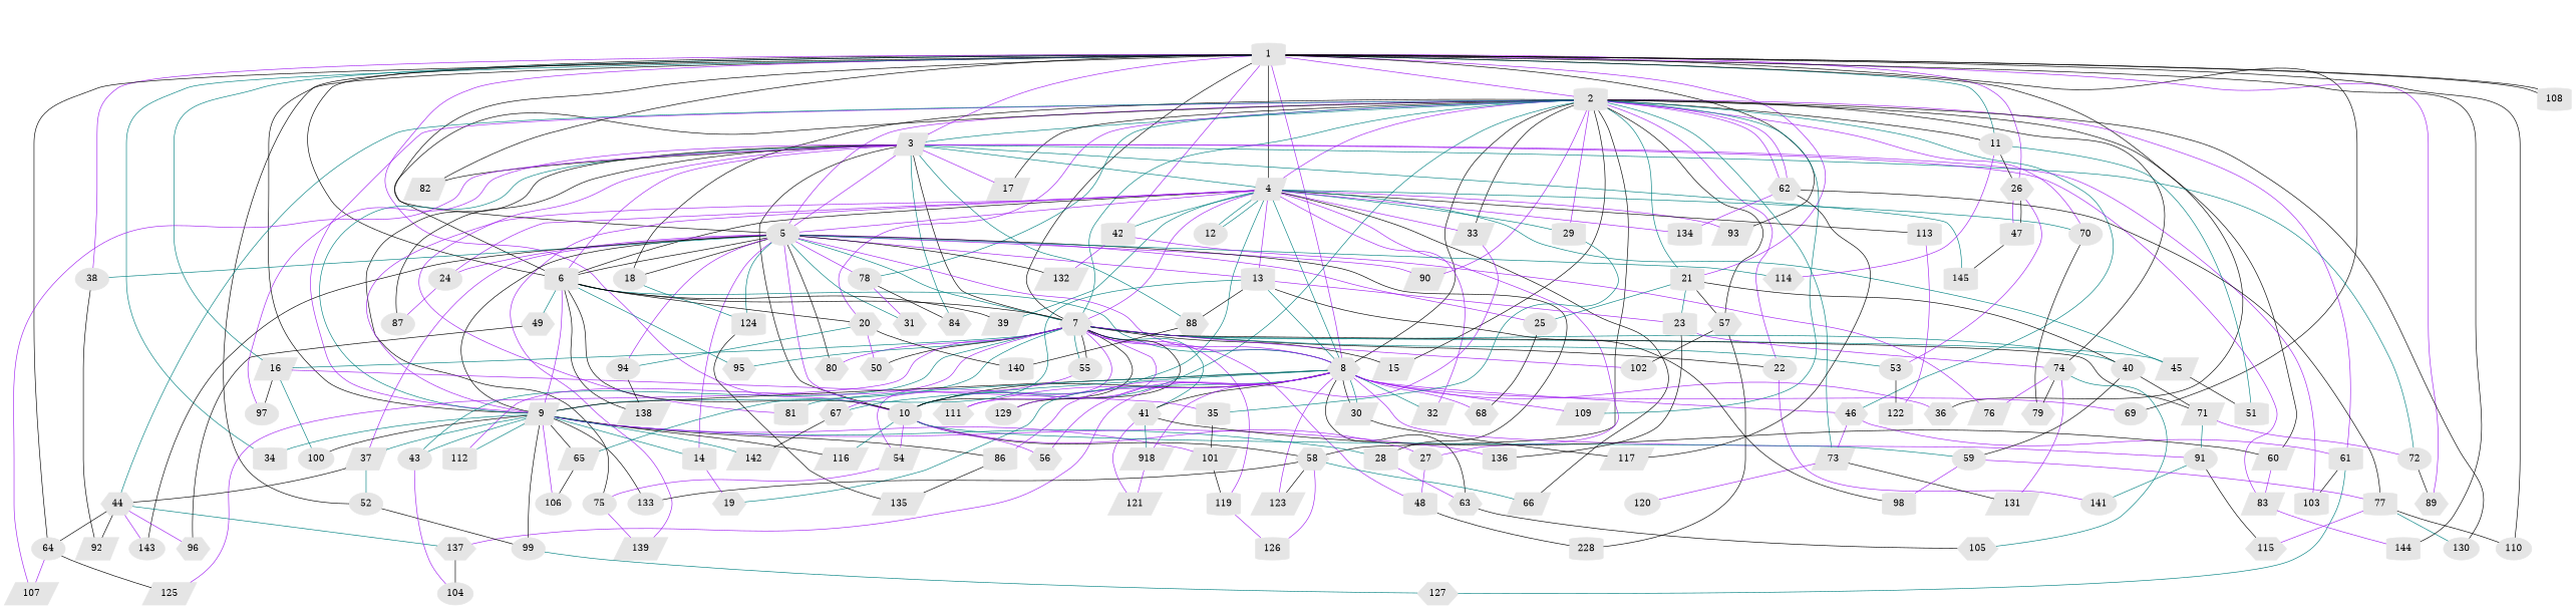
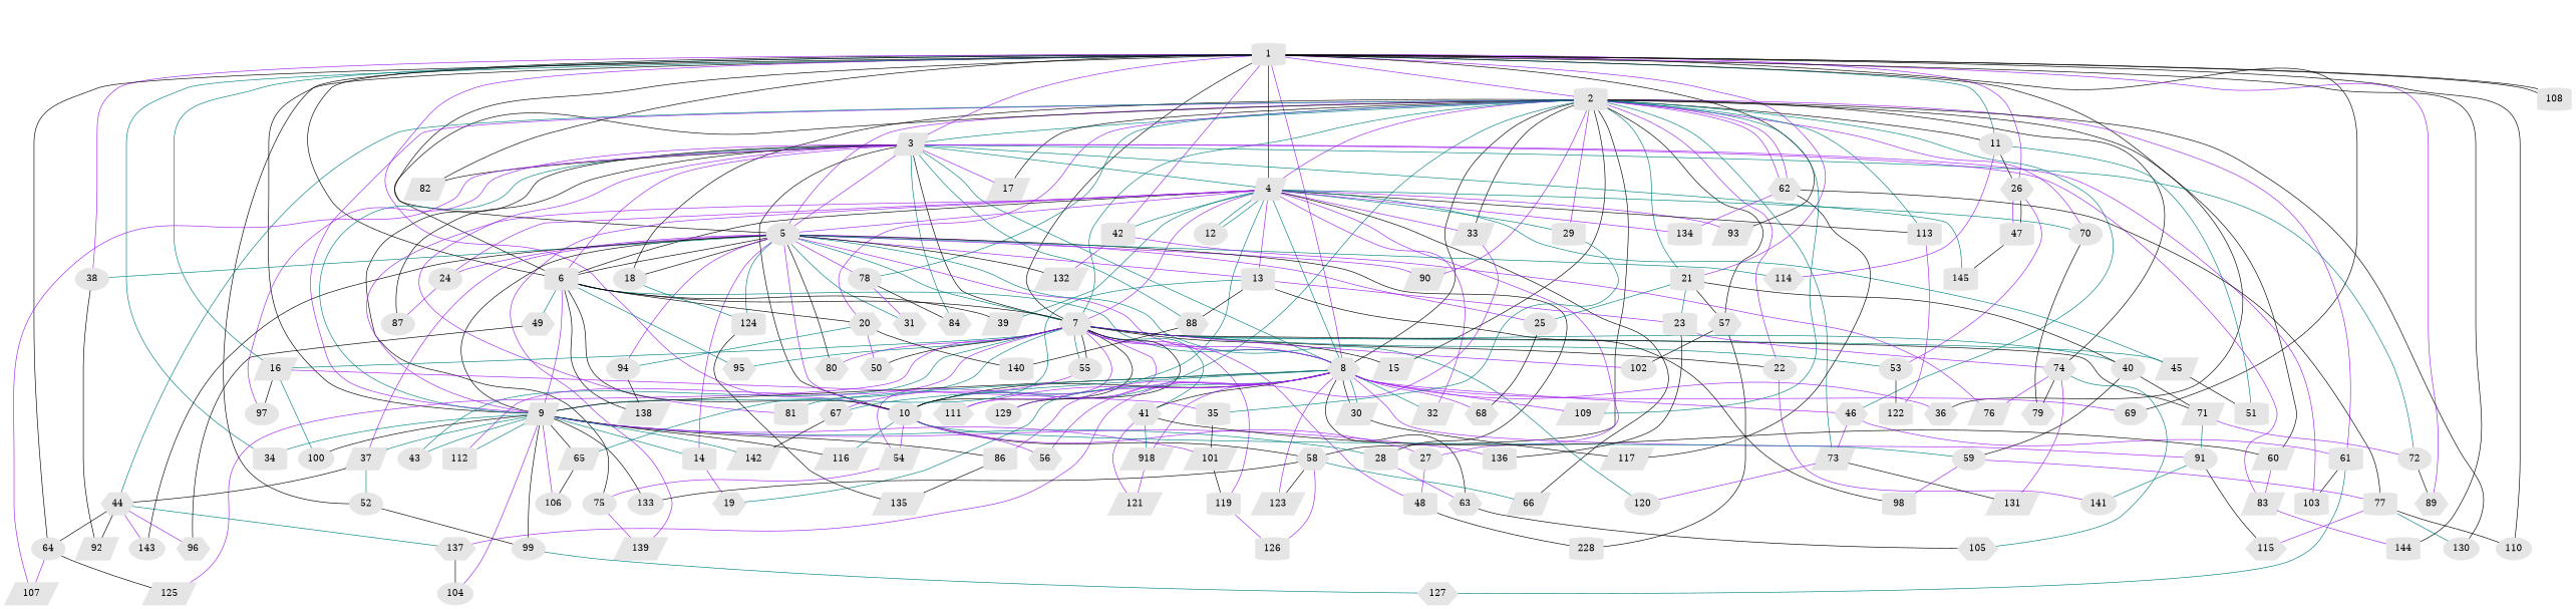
  graph {
    node [color=gray90 shape=parallelogram style=filled]
    edge [color=purple]
    1 [shape=cylinder]
    2 [shape=cylinder]
    3
    4
    5 [shape=ellipse]
    6 [shape=cylinder]
    7 [shape=hexagon]
    8 [shape=hexagon]
    9
    10 [shape=ellipse]
    11 [shape=ellipse]
    16
    21 [shape=cylinder]
    26 [shape=hexagon]
    34 [shape=cylinder]
    36 [shape=hexagon]
    38 [shape=ellipse]
    42 [shape=cylinder]
    52 [shape=ellipse]
    64 [shape=ellipse]
    69 [shape=ellipse]
    82
    89 [shape=hexagon]
    93
    108 [shape=cylinder]
    110 [shape=ellipse]
    144 [shape=cylinder]
    15
    17
    18 [shape=ellipse]
    20 [shape=hexagon]
    22 [shape=ellipse]
    29 [shape=cylinder]
    33
    44 [shape=hexagon]
    46 [shape=hexagon]
    57 [shape=hexagon]
    58 [shape=hexagon]
    60
    61 [shape=cylinder]
    62 [shape=hexagon]
    70 [shape=ellipse]
    73
    74 [shape=hexagon]
    78 [shape=ellipse]
    90
    109
    113 [shape=cylinder]
    130 [shape=ellipse]
    72 [shape=ellipse]
    75 [shape=ellipse]
    81 [shape=cylinder]
    83
    84 [shape=hexagon]
    87 [shape=ellipse]
    88 [shape=hexagon]
    97 [shape=ellipse]
    103 [shape=cylinder]
    107
    145 [shape=cylinder]
    12 [shape=ellipse]
    13 [shape=cylinder]
    24 [shape=ellipse]
    27 [shape=ellipse]
    32
    39
    45
    66
    134 [shape=cylinder]
    139
    31 [shape=hexagon]
    14 [shape=cylinder]
    25 [shape=ellipse]
    28 [shape=cylinder]
    37
    80 [shape=hexagon]
    94 [shape=ellipse]
    114 [shape=hexagon]
    120 [shape=ellipse]
    124 [shape=cylinder]
    132
    143 [shape=ellipse]
    49 [shape=hexagon]
    95 [shape=hexagon]
    138
    40 [shape=ellipse]
    41 [shape=hexagon]
    43 [shape=ellipse]
    48 [shape=cylinder]
    50 [shape=hexagon]
    53 [shape=ellipse]
    54
    55 [shape=ellipse]
    71
    102 [shape=ellipse]
    111 [shape=hexagon]
    112 [shape=cylinder]
    119 [shape=cylinder]
    125
    129 [shape=ellipse]
    19 [shape=hexagon]
    30
    56 [shape=hexagon]
    63 [shape=hexagon]
    67 [shape=hexagon]
    68 [shape=hexagon]
    86 [shape=cylinder]
    91 [shape=ellipse]
    123
    137 [shape=hexagon]
    65
    99 [shape=ellipse]
    100 [shape=ellipse]
    101
    106 [shape=ellipse]
    116
    133 [shape=ellipse]
    136 [shape=cylinder]
    142
    59 [shape=ellipse]
    51 [shape=cylinder]
    35 [shape=cylinder]
    23 [shape=cylinder]
    47 [shape=cylinder]
    92
    76
    140 [shape=cylinder]
    141 [shape=ellipse]
    n129 [label=918]
    96 [shape=hexagon]
    n131 [label=228 shape=cylinder]
    126 [shape=cylinder]
    127 [shape=hexagon]
    117
    77 [shape=cylinder]
    79 [shape=hexagon]
    131
    105 [shape=hexagon]
    122 [shape=cylinder]
    98 [shape=cylinder]
    135
    121
    104 [shape=ellipse]
    115 [shape=hexagon]
    1 -- 2
    1 -- 3
    1 -- 4 [color=black]
    1 -- 5 [color=black]
    1 -- 6 [color=black]
    1 -- 7 [color=black]
    1 -- 8
    1 -- 9 [color=black]
    1 -- 10
    1 -- 11 [color=teal]
    1 -- 16 [color=teal]
    1 -- 21
    1 -- 26
    1 -- 34 [color=teal]
    1 -- 36 [color=black]
    1 -- 38
    1 -- 42
    1 -- 52 [color=black]
    1 -- 64 [color=black]
    1 -- 69 [color=black]
    1 -- 82 [color=black]
    1 -- 89
    1 -- 93 [color=black]
    1 -- 108 [color=black]
    1 -- 108 [color=black]
    1 -- 110 [color=black]
    1 -- 144 [color=black]
    2 -- 3 [color=teal]
    2 -- 4
    2 -- 5
    2 -- 6 [color=black]
    2 -- 7 [color=teal]
    2 -- 8 [color=black]
    2 -- 9
    2 -- 10 [color=teal]
    2 -- 11 [color=black]
    2 -- 21 [color=teal]
    2 -- 15 [color=black]
    2 -- 17 [color=black]
    2 -- 18 [color=black]
    2 -- 20
    2 -- 22
    2 -- 29
    2 -- 33 [color=black]
    2 -- 44 [color=teal]
    2 -- 46 [color=teal]
    2 -- 57 [color=black]
    2 -- 58 [color=black]
    2 -- 60 [color=black]
    2 -- 61
    2 -- 62
    2 -- 62
    2 -- 70
    2 -- 73 [color=teal]
    2 -- 74 [color=black]
    2 -- 78 [color=teal]
    2 -- 90
    2 -- 109 [color=teal]
+   2 -- 113 [color=teal]
    2 -- 130 [color=black]
    3 -- 4 [color=teal]
    3 -- 5
    3 -- 6
    3 -- 7 [color=black]
-   13 -- 8 [color=teal]
+   3 -- 8 [color=teal]
    3 -- 9 [color=teal]
    3 -- 10 [color=black]
    3 -- 82 [color=black]
    3 -- 17
    3 -- 72 [color=teal]
    3 -- 75 [color=black]
    3 -- 81
    3 -- 83
    3 -- 84 [color=teal]
    3 -- 87 [color=black]
    3 -- 88 [color=teal]
    3 -- 97
    3 -- 103
    3 -- 107
    3 -- 145 [color=teal]
    4 -- 5
    4 -- 6 [color=black]
    4 -- 7
    4 -- 8 [color=teal]
    4 -- 9
    4 -- 10 [color=teal]
    4 -- 42 [color=teal]
    4 -- 93
    4 -- 29 [color=teal]
    4 -- 33
    4 -- 70 [color=teal]
    4 -- 113 [color=black]
    4 -- 12 [color=teal]
    4 -- 12 [color=teal]
    4 -- 13
    4 -- 24
    4 -- 27
    4 -- 32
    4 -- 39 [color=teal]
    4 -- 45 [color=teal]
    4 -- 66 [color=black]
    4 -- 134
    4 -- 139
    5 -- 6 [color=black]
    5 -- 7 [color=teal]
    5 -- 8
    5 -- 9 [color=black]
    5 -- 10
    5 -- 38 [color=teal]
    5 -- 18 [color=black]
    5 -- 78
    5 -- 90
    5 -- 13
    5 -- 24
    5 -- 31 [color=teal]
    5 -- 14
    5 -- 25
    5 -- 28 [color=black]
    5 -- 37
    5 -- 80 [color=black]
    5 -- 94
    5 -- 114 [color=teal]
+   5 -- 120 [color=teal]
    5 -- 124 [color=teal]
    5 -- 132 [color=black]
    5 -- 143 [color=black]
    6 -- 7 [color=black]
    6 -- 8 [color=teal]
    6 -- 9
    6 -- 10 [color=black]
    6 -- 20 [color=black]
    6 -- 39 [color=black]
    6 -- 49 [color=teal]
    6 -- 95 [color=teal]
    6 -- 138 [color=black]
    7 -- 8
    7 -- 9 [color=teal]
    7 -- 10 [color=black]
    7 -- 16 [color=teal]
    7 -- 15 [color=black]
    7 -- 22 [color=black]
    7 -- 45 [color=teal]
    7 -- 80
    7 -- 95 [color=teal]
    7 -- 40 [color=teal]
    7 -- 41 [color=teal]
    7 -- 43 [color=teal]
    7 -- 48
    7 -- 50 [color=black]
    7 -- 53 [color=teal]
    7 -- 54
    7 -- 55 [color=teal]
    7 -- 55 [color=black]
    7 -- 71 [color=black]
    7 -- 102
    7 -- 111
    7 -- 112
    7 -- 119
    7 -- 125
    7 -- 129 [color=black]
    8 -- 9 [color=black]
    8 -- 10 [color=black]
    8 -- 36
    8 -- 69
    8 -- 46
    8 -- 109
    8 -- 81 [color=teal]
    8 -- 32 [color=teal]
    8 -- 41 [color=black]
    8 -- 111
    8 -- 129
    8 -- 19 [color=teal]
    8 -- 30 [color=black]
    8 -- 30 [color=teal]
    8 -- 56
    8 -- 63 [color=black]
    8 -- 67 [color=teal]
    8 -- 68
    8 -- 86
    8 -- 91
    8 -- 123
    8 -- 137
    9 -- 34 [color=teal]
    9 -- 14 [color=teal]
    9 -- 28 [color=teal]
    9 -- 37 [color=teal]
    9 -- 43 [color=teal]
    9 -- 112 [color=teal]
    9 -- 86 [color=black]
    9 -- 65 [color=black]
    9 -- 99 [color=black]
    9 -- 100 [color=black]
    9 -- 101
    9 -- 106
    9 -- 116 [color=black]
    9 -- 133 [color=black]
    9 -- 136
    9 -- 142 [color=teal]
    10 -- 58 [color=black]
    10 -- 27
    10 -- 54
    10 -- 56
    10 -- 116 [color=teal]
    10 -- 59 [color=teal]
    11 -- 26 [color=black]
    11 -- 114
    11 -- 51 [color=teal]
    16 -- 97 [color=black]
    16 -- 100 [color=teal]
    16 -- 35
    21 -- 57 [color=black]
    21 -- 25 [color=teal]
    21 -- 40 [color=black]
    21 -- 23 [color=teal]
    26 -- 53
    26 -- 47
    26 -- 47 [color=black]
    38 -- 92 [color=black]
    42 -- 132
    42 -- 76
    52 -- 99 [color=black]
    64 -- 107
    64 -- 125 [color=black]
    18 -- 124 [color=teal]
    20 -- 94 [color=teal]
    20 -- 50
    20 -- 140 [color=black]
    22 -- 141
    29 -- 35 [color=teal]
    33 -- n129
    44 -- 64 [color=black]
    44 -- 143
    44 -- 137 [color=teal]
    44 -- 92 [color=black]
    44 -- 96
    46 -- 61
    46 -- 73
    57 -- 102 [color=black]
    57 -- n131 [color=black]
    58 -- 66 [color=teal]
    58 -- 123 [color=black]
    58 -- 133 [color=black]
    58 -- 126
    60 -- 83
    61 -- 103 [color=black]
    61 -- 127 [color=teal]
    62 -- 134
    62 -- 117 [color=black]
    62 -- 77 [color=black]
    70 -- 79 [color=black]
    73 -- 120
    73 -- 131 [color=black]
    74 -- 76
    74 -- 79 [color=black]
    74 -- 131
    74 -- 105 [color=teal]
    78 -- 84 [color=black]
    78 -- 31
    113 -- 122
    72 -- 89 [color=black]
    75 -- 139
    83 -- 144
    88 -- 140 [color=black]
    13 -- 88 [color=black]
    13 -- 65 [color=teal]
    13 -- 23
    13 -- 98 [color=black]
    24 -- 87
    27 -- 48
    45 -- 51 [color=black]
    14 -- 19
    25 -- 68 [color=black]
    28 -- 63
    37 -- 52 [color=teal]
    37 -- 44 [color=black]
    94 -- 138 [color=black]
    124 -- 135 [color=black]
    49 -- 96 [color=black]
    40 -- 71 [color=black]
    40 -- 59 [color=black]
    41 -- 60 [color=black]
    41 -- n129 [color=teal]
    41 -- 121
-   43 -- 104
+   9 -- 104
    48 -- n131 [color=black]
    53 -- 122 [color=black]
    54 -- 75
    55 -- 67
    71 -- 72
    71 -- 91 [color=teal]
    119 -- 126
    30 -- 117 [color=black]
    63 -- 105 [color=black]
    67 -- 142 [color=black]
    86 -- 135 [color=black]
    91 -- 141 [color=teal]
    91 -- 115 [color=black]
    137 -- 104 [color=black]
    65 -- 106 [color=black]
    99 -- 127 [color=teal]
    101 -- 119 [color=black]
    59 -- 77
    59 -- 98
    35 -- 101 [color=black]
    23 -- 74
    23 -- 136 [color=black]
    47 -- 145 [color=black]
    n129 -- 121
    77 -- 110 [color=black]
    77 -- 130 [color=teal]
    77 -- 115
  }
